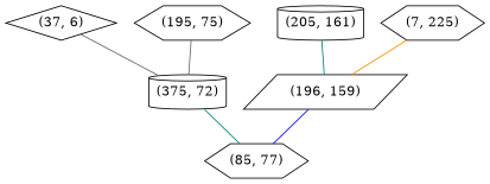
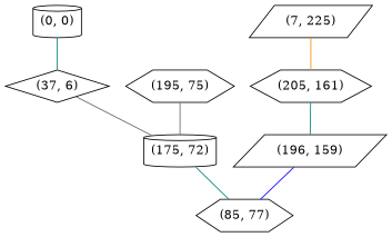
  graph {
    node [shape=cylinder]
    edge [color=teal weight=1]
    "(196, 159)" [shape=parallelogram]
-   "(205, 161)"
+   "(205, 161)" [shape=hexagon]
    n3 [label="(85, 77)" shape=hexagon]
    "(37, 6)" [shape=diamond]
-   "(175, 72)" [label="(375, 72)"]
-   "(7, 225)" [shape=hexagon]
+   "(0, 0)"
+   "(175, 72)"
+   "(7, 225)" [shape=parallelogram]
    n8 [label="(195, 75)" shape=hexagon]
    "(196, 159)" -- n3 [color=blue]
    "(205, 161)" -- "(196, 159)"
    "(37, 6)" -- "(175, 72)" [color=gray40]
+   "(0, 0)" -- "(37, 6)" [weight=4]
    "(175, 72)" -- n3
-   "(7, 225)" -- "(196, 159)" [color=darkorange]
+   "(7, 225)" -- "(205, 161)" [color=darkorange]
    n8 -- "(175, 72)" [color=gray40]
  }
